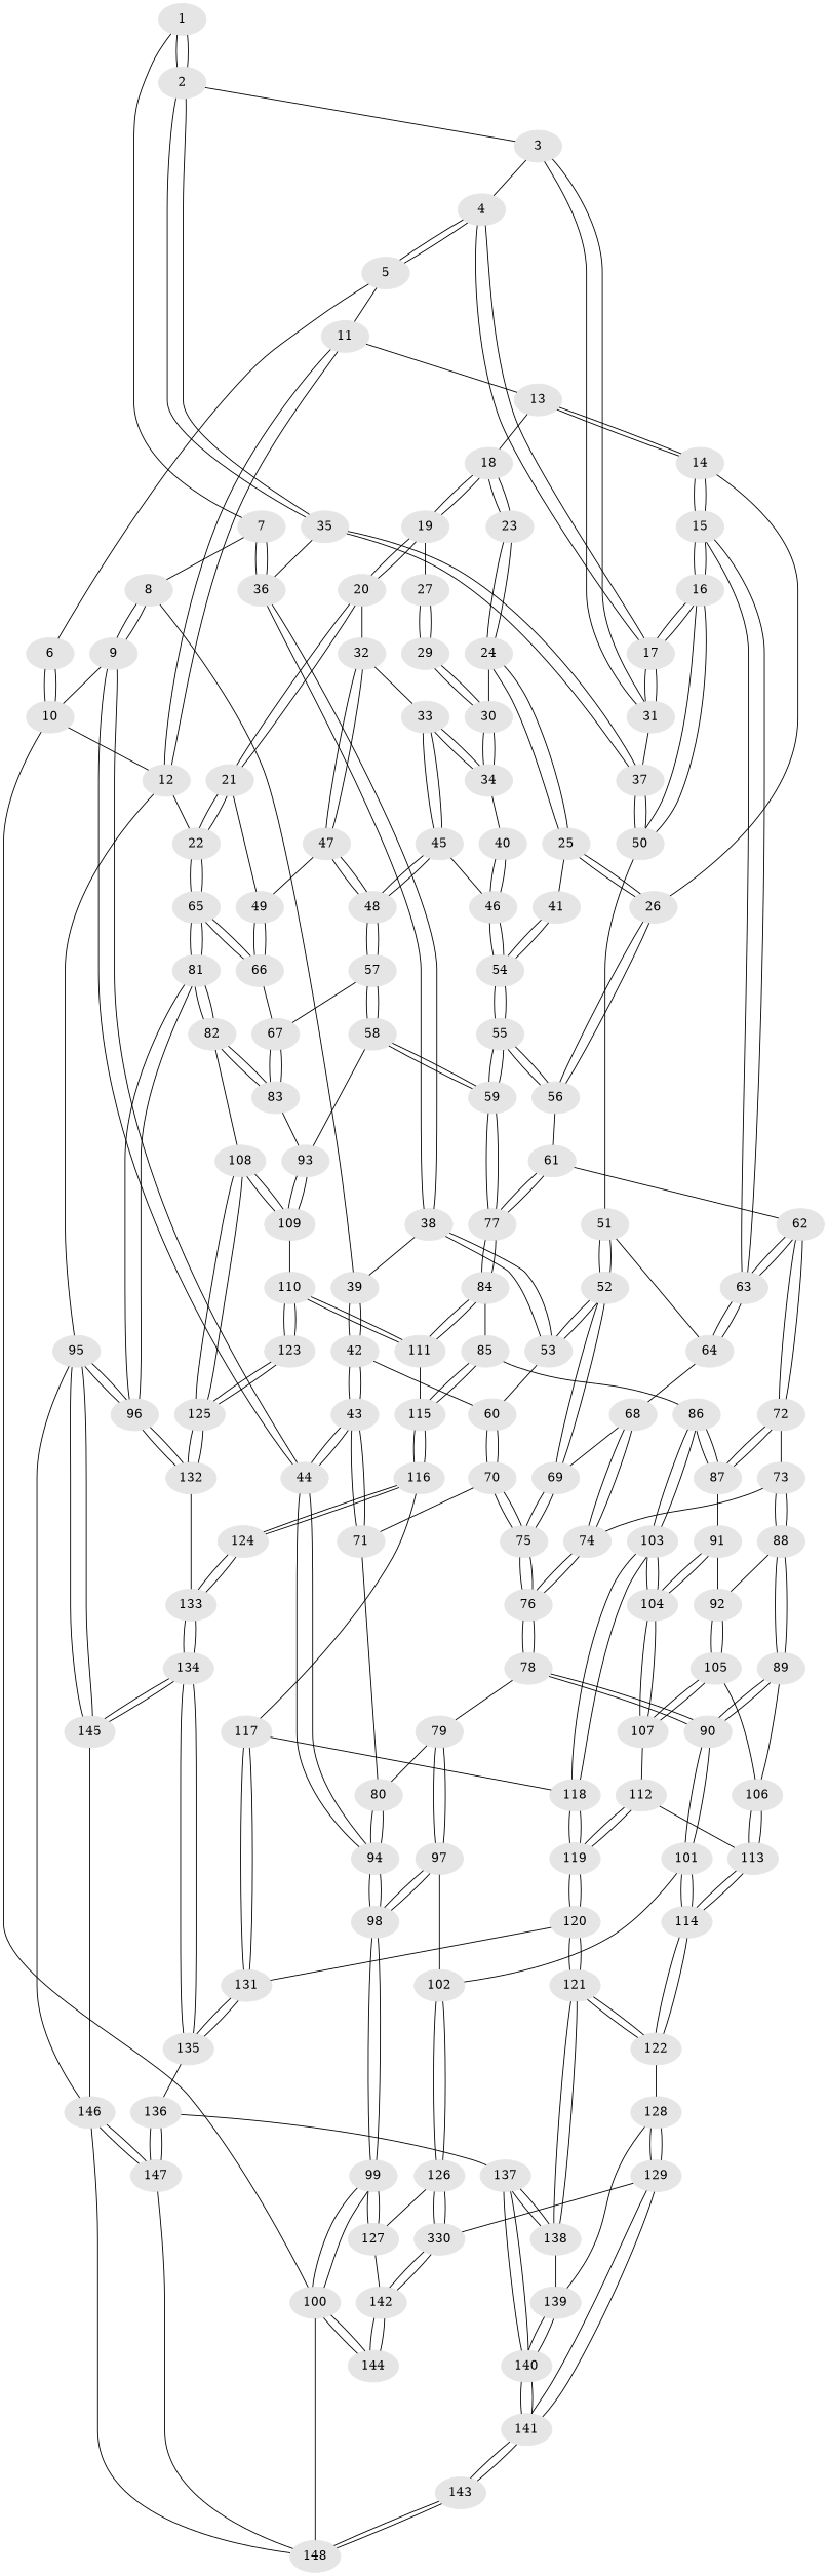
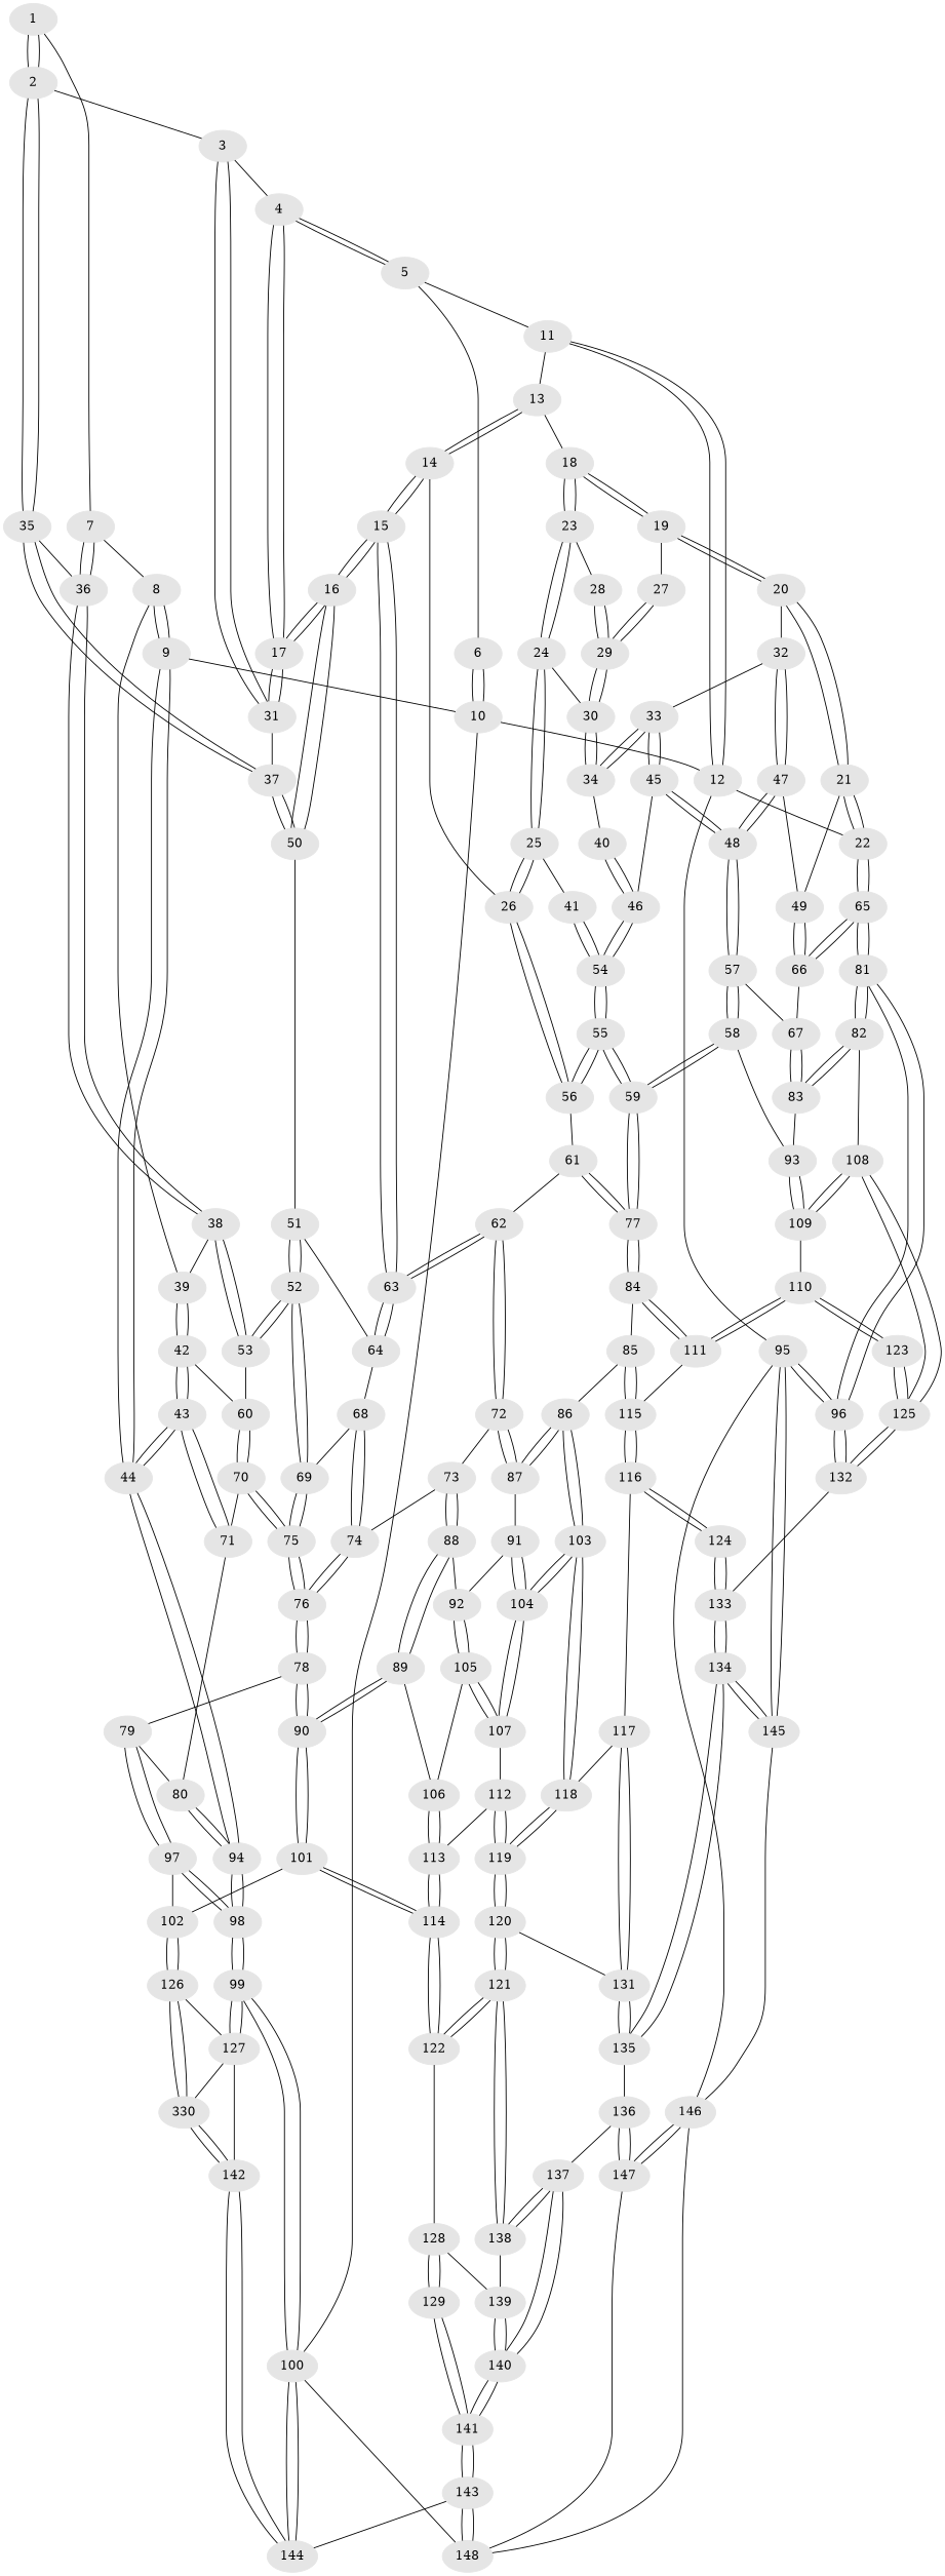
  graph {
    node [color=gray90 style=filled]
    1
    2
    7
    3
    35
    8
    36
    4
    31
    37
    5
    17
    6
    11
    10
    12
    13
    100
    9
    39
    38
    44
    42
    94
    22
    95
    144
    148
    14
    18
    65
    96
    145
    146
    15
    26
    19
    23
    16
    63
    56
    50
    64
    51
    20
    27
    24
+   28
    21
    32
    29
    49
    33
    47
    66
    81
    25
    30
    41
    34
    54
    61
    40
    45
    48
    46
    53
    60
    43
    55
    71
    70
    80
    98
    57
    58
    67
    52
    69
    68
    75
    59
    77
    62
    93
    83
    109
    84
    72
    73
    87
    74
    82
    76
    88
    91
    89
    92
    78
    79
    90
    85
    111
    97
    101
    102
    108
    132
    125
    86
    115
    103
    116
    104
    118
    106
    105
    113
    114
    107
    110
    99
    147
    133
    126
    127
    142
    122
    n129 [label=330]
    119
    112
    123
    120
    128
    117
    124
    131
    135
    121
    138
    139
    129
    134
    141
    140
    143
    136
    137
    1 -- 2
    1 -- 2
    1 -- 7
    2 -- 3
    2 -- 35
    2 -- 35
    7 -- 8
    7 -- 36
    7 -- 36
    3 -- 4
    3 -- 31
    3 -- 31
    35 -- 36
    35 -- 37
    35 -- 37
    8 -- 9
    8 -- 9
    8 -- 39
    36 -- 38
    36 -- 38
    4 -- 5
    4 -- 5
    4 -- 17
    4 -- 17
    31 -- 37
    37 -- 50
    37 -- 50
    5 -- 6
    5 -- 11
    17 -- 31
    17 -- 31
    6 -- 10
    6 -- 10
    11 -- 12
    11 -- 12
    11 -- 13
    10 -- 12
    10 -- 100
    12 -- 22
    12 -- 95
    13 -- 14
    13 -- 14
    13 -- 18
    100 -- 144
    100 -- 144
    100 -- 148
    9 -- 10
    9 -- 44
    9 -- 44
    39 -- 42
    39 -- 42
    38 -- 39
    38 -- 53
    38 -- 53
    44 -- 94
    44 -- 94
    42 -- 60
    42 -- 43
    42 -- 43
    94 -- 98
    94 -- 98
    22 -- 65
    22 -- 65
    95 -- 96
    95 -- 96
    95 -- 145
    95 -- 145
    95 -- 146
    14 -- 15
    14 -- 15
    14 -- 26
    18 -- 19
    18 -- 19
    18 -- 23
    18 -- 23
    65 -- 66
    65 -- 66
    65 -- 81
    65 -- 81
    96 -- 132
    96 -- 132
    145 -- 146
    146 -- 148
    146 -- 147
    146 -- 147
    15 -- 16
    15 -- 16
    15 -- 63
    15 -- 63
    26 -- 56
    26 -- 56
    19 -- 20
    19 -- 20
    19 -- 27
    23 -- 24
    23 -- 24
+   23 -- 28
    16 -- 17
    16 -- 17
    16 -- 50
    16 -- 50
    63 -- 64
    63 -- 64
    56 -- 61
    50 -- 51
    64 -- 68
    51 -- 64
    51 -- 52
    51 -- 52
    20 -- 21
    20 -- 21
    20 -- 32
    27 -- 29
    27 -- 29
    24 -- 25
    24 -- 25
    24 -- 30
+   28 -- 29
+   28 -- 29
    21 -- 22
    21 -- 22
    21 -- 49
    32 -- 33
    32 -- 47
    32 -- 47
    29 -- 30
    29 -- 30
    49 -- 66
    49 -- 66
    33 -- 34
    33 -- 34
    33 -- 45
    33 -- 45
    47 -- 49
    47 -- 48
    47 -- 48
    66 -- 67
    81 -- 96
    81 -- 96
    81 -- 82
    81 -- 82
    25 -- 26
    25 -- 26
    25 -- 41
    30 -- 34
    30 -- 34
    41 -- 54
    41 -- 54
    34 -- 40
    54 -- 55
    54 -- 55
    61 -- 77
    61 -- 77
    61 -- 62
    40 -- 46
    40 -- 46
    45 -- 48
    45 -- 48
    45 -- 46
    48 -- 57
    48 -- 57
    46 -- 54
    46 -- 54
    53 -- 60
    60 -- 70
    60 -- 70
    43 -- 44
    43 -- 44
    43 -- 71
    43 -- 71
    55 -- 56
    55 -- 56
    55 -- 59
    55 -- 59
    71 -- 80
    70 -- 71
    70 -- 75
    70 -- 75
    80 -- 94
    80 -- 94
    98 -- 99
    98 -- 99
    57 -- 58
    57 -- 58
    57 -- 67
    58 -- 59
    58 -- 59
    58 -- 93
    67 -- 83
    67 -- 83
    52 -- 53
    52 -- 53
    52 -- 69
    52 -- 69
    69 -- 75
    69 -- 75
    68 -- 69
    68 -- 74
    68 -- 74
    75 -- 76
    75 -- 76
    59 -- 77
    59 -- 77
    77 -- 84
    77 -- 84
    62 -- 63
    62 -- 63
    62 -- 72
    62 -- 72
    93 -- 109
    93 -- 109
    83 -- 93
    109 -- 110
    84 -- 85
    84 -- 111
    84 -- 111
    72 -- 73
    72 -- 87
    72 -- 87
    73 -- 74
    73 -- 88
    73 -- 88
    87 -- 91
    74 -- 76
    74 -- 76
    82 -- 83
    82 -- 83
    82 -- 108
    76 -- 78
    76 -- 78
    88 -- 89
    88 -- 89
    88 -- 92
    91 -- 92
    91 -- 104
    91 -- 104
    89 -- 90
    89 -- 90
    89 -- 106
    92 -- 105
    92 -- 105
    78 -- 79
    78 -- 90
    78 -- 90
    79 -- 80
    79 -- 97
    79 -- 97
    90 -- 101
    90 -- 101
    85 -- 86
    85 -- 115
    85 -- 115
    111 -- 115
    97 -- 98
    97 -- 98
    97 -- 102
    101 -- 102
    101 -- 114
    101 -- 114
    102 -- 126
    102 -- 126
    108 -- 109
    108 -- 109
    108 -- 125
    108 -- 125
    132 -- 133
    125 -- 132
    125 -- 132
    86 -- 87
    86 -- 87
    86 -- 103
    86 -- 103
    115 -- 116
    115 -- 116
    103 -- 104
    103 -- 104
    103 -- 118
    103 -- 118
    116 -- 117
    116 -- 124
    116 -- 124
    104 -- 107
    104 -- 107
    118 -- 119
    118 -- 119
    106 -- 113
    106 -- 113
    105 -- 106
    105 -- 107
    105 -- 107
    113 -- 114
    113 -- 114
    114 -- 122
    114 -- 122
    107 -- 112
    110 -- 111
    110 -- 111
    110 -- 123
    110 -- 123
    99 -- 100
    99 -- 100
    99 -- 127
    99 -- 127
    147 -- 148
    133 -- 134
    133 -- 134
    126 -- 127
    126 -- n129
    126 -- n129
    127 -- 142
    142 -- 144
    142 -- 144
    122 -- 128
    n129 -- 142
    n129 -- 142
    119 -- 120
    119 -- 120
    112 -- 113
    112 -- 119
    112 -- 119
    123 -- 125
    123 -- 125
    120 -- 131
    120 -- 121
    120 -- 121
    128 -- 139
    128 -- 129
    128 -- 129
    117 -- 118
    117 -- 131
    117 -- 131
    124 -- 133
    124 -- 133
    131 -- 135
    131 -- 135
    135 -- 136
    121 -- 122
    121 -- 122
    121 -- 138
    121 -- 138
    138 -- 139
    139 -- 140
    139 -- 140
-   129 -- n129
+   127 -- n129
    129 -- 141
    129 -- 141
    134 -- 145
    134 -- 145
    134 -- 135
    134 -- 135
    141 -- 143
    141 -- 143
    140 -- 141
    140 -- 141
+   143 -- 144
    143 -- 148
    143 -- 148
    136 -- 147
    136 -- 147
    136 -- 137
    137 -- 138
    137 -- 138
    137 -- 140
    137 -- 140
  }
